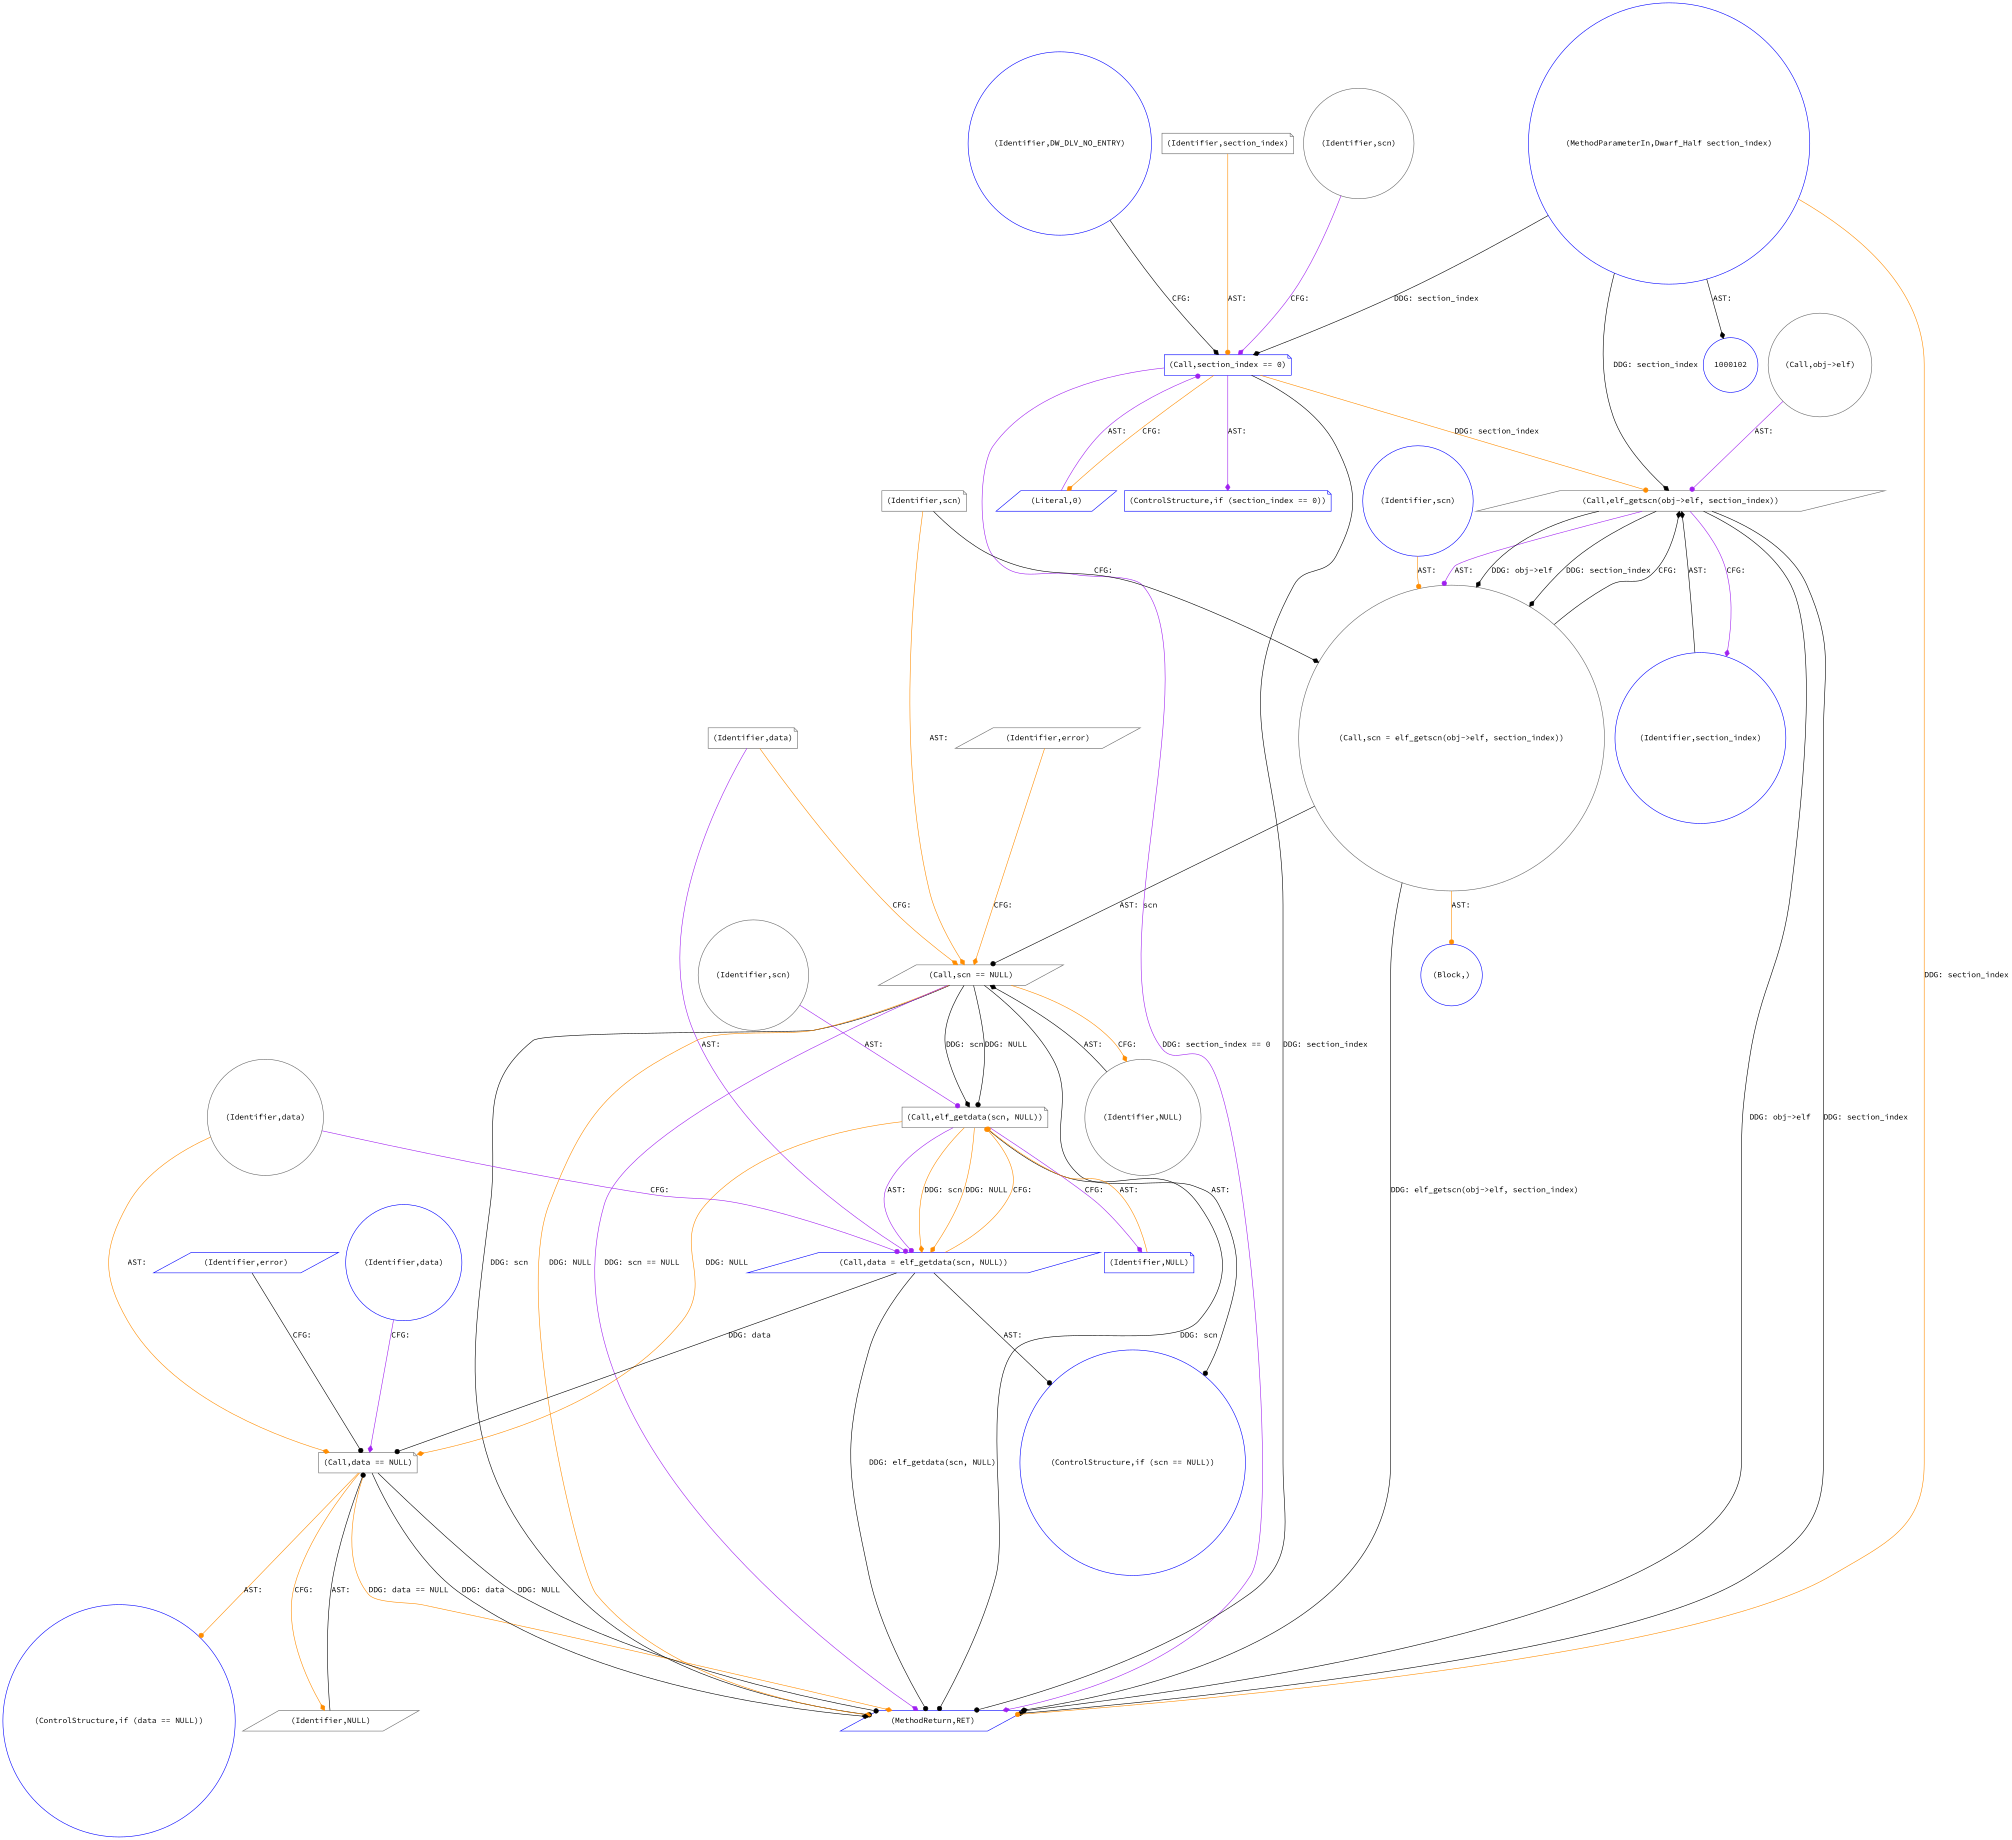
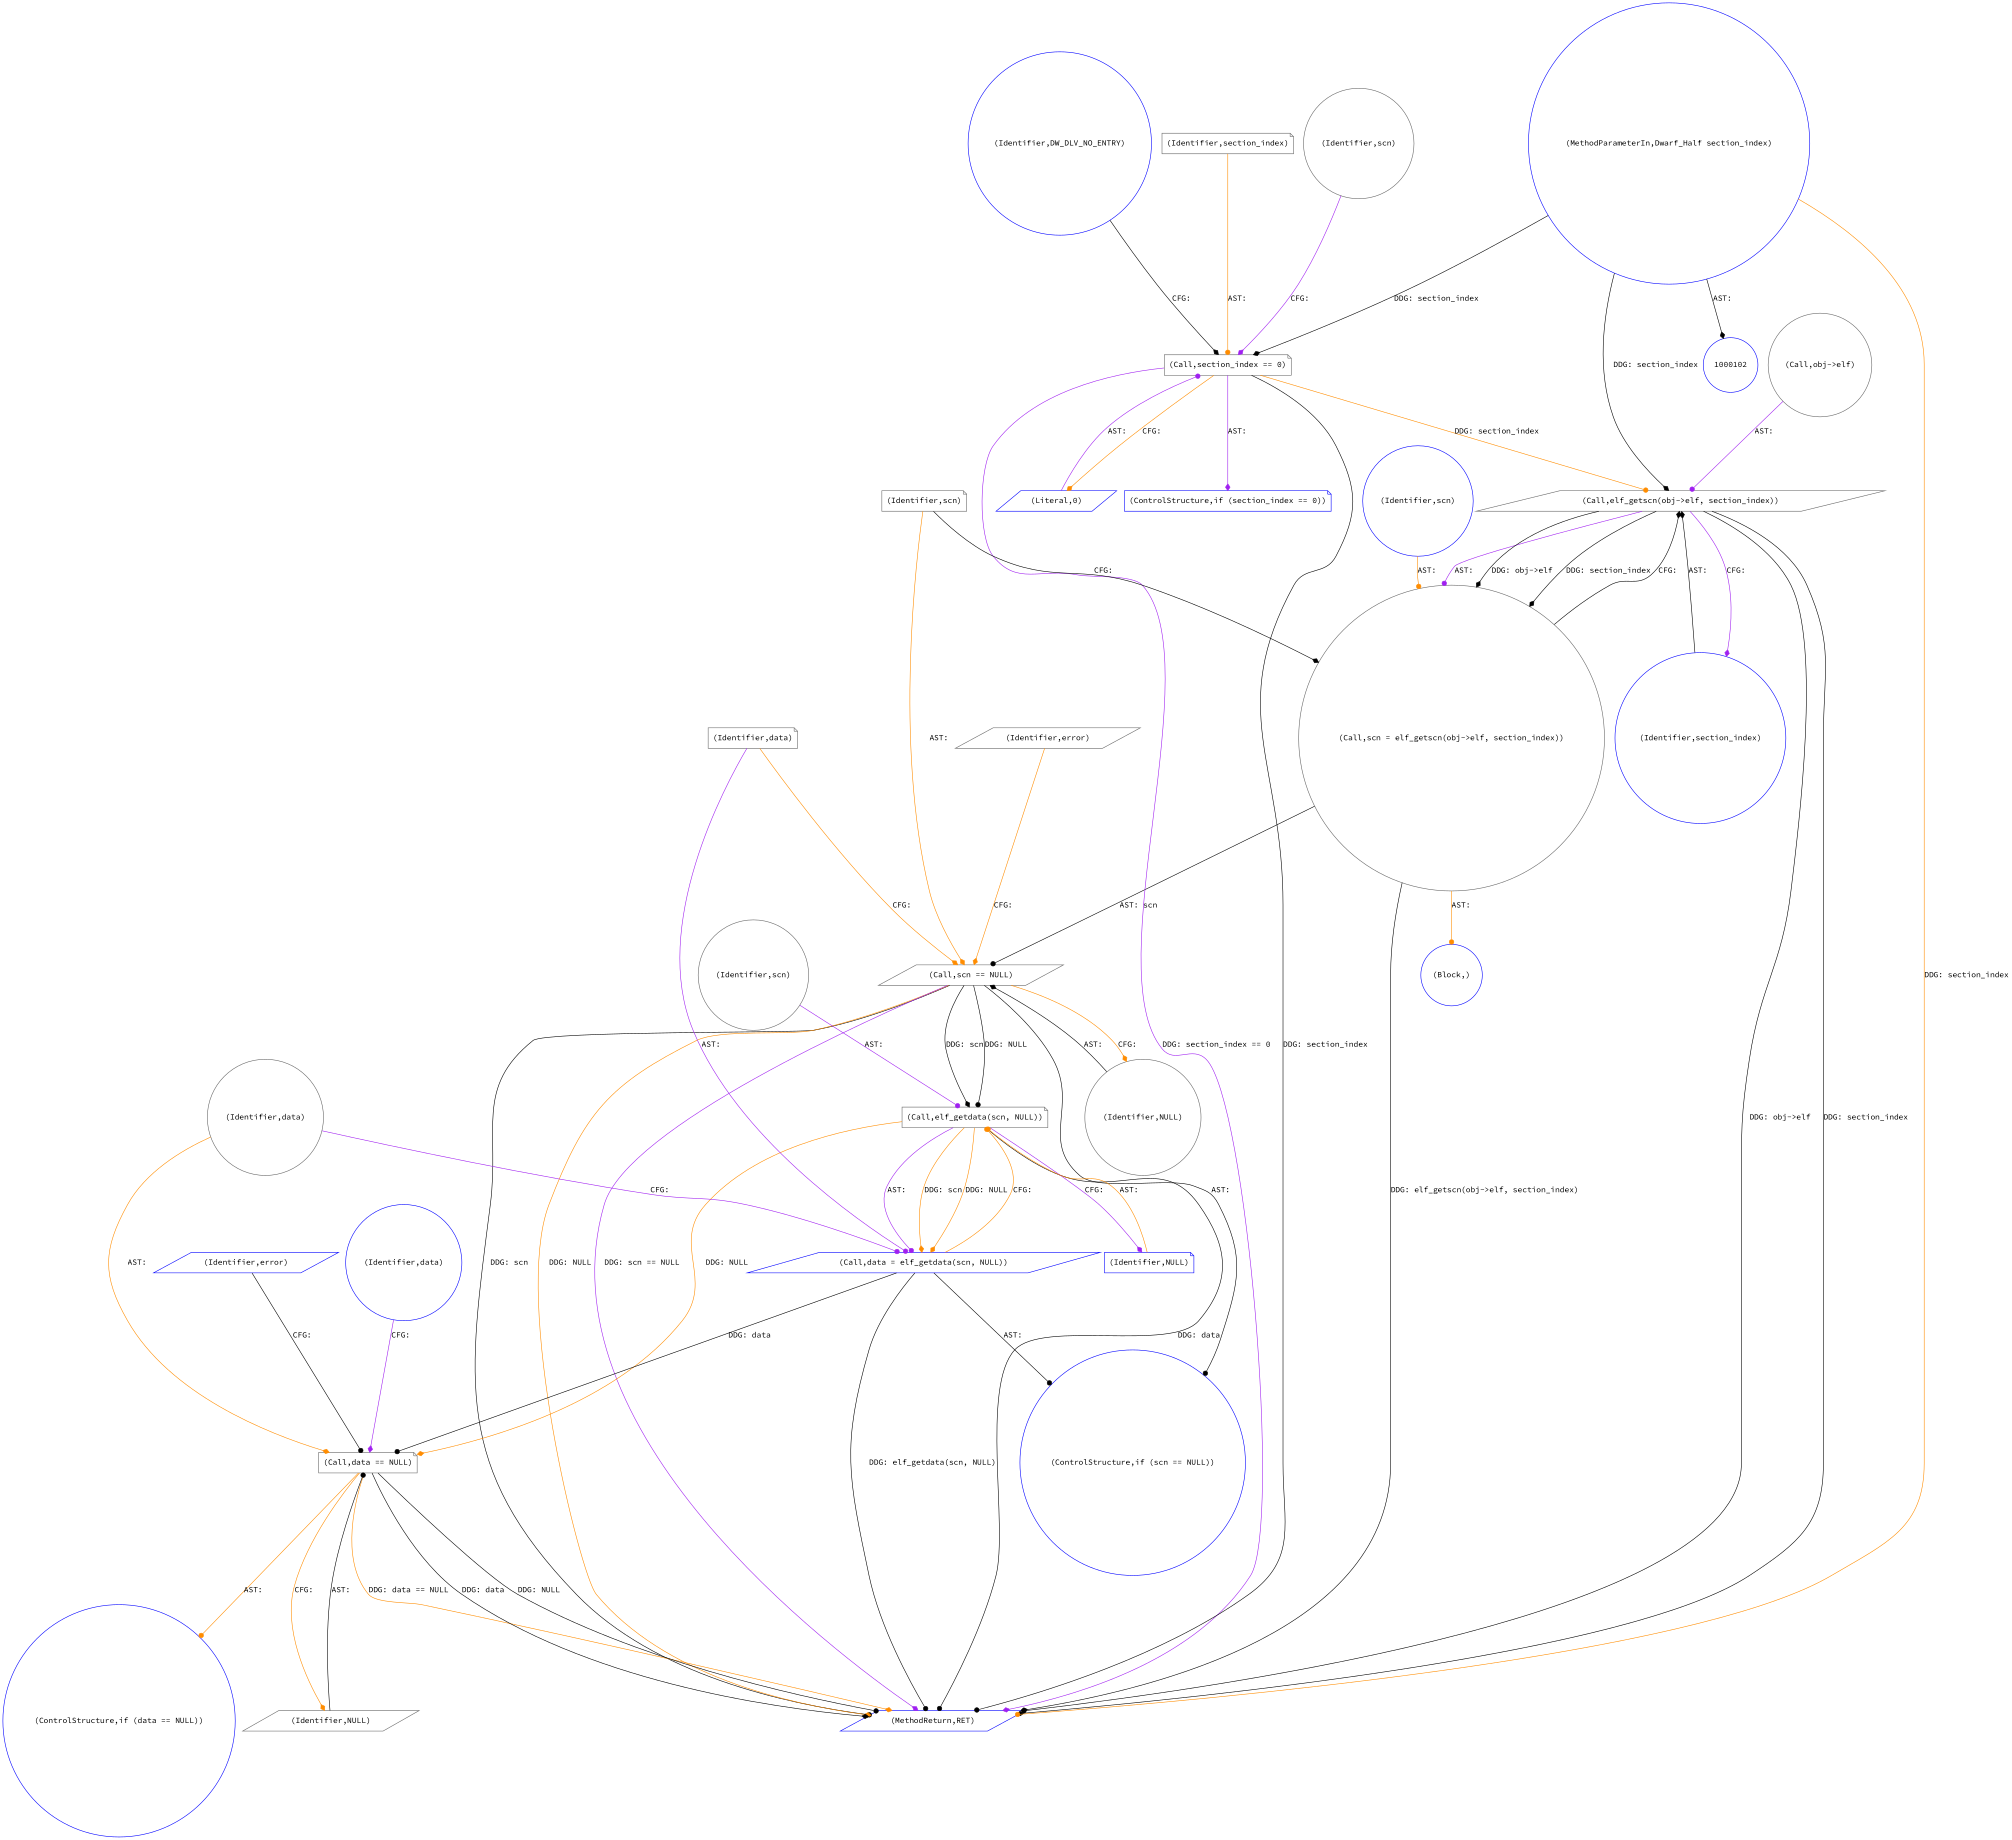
  digraph {
    fontname="Source Code Pro"
    node [color=blue fontname="Source Code Pro" shape=circle]
    edge [arrowhead=diamond color=black fontname="Source Code Pro"]
    n1 [color=gray40 label="(Call,elf_getscn(obj->elf, section_index))" shape=parallelogram]
    n2 [color=gray40 label="(Call,scn = elf_getscn(obj->elf, section_index))"]
    n3 [label="(MethodReturn,RET)" shape=parallelogram]
    n4 [label="(Identifier,section_index)"]
    n5 [color=gray40 label="(Call,scn == NULL)" shape=parallelogram]
    n6 [label="(Block,)"]
-   n7 [label="(Call,section_index == 0)" shape=note]
+   n7 [color=gray40 label="(Call,section_index == 0)" shape=note]
    n8 [label="(Literal,0)" shape=parallelogram]
    n9 [label="(ControlStructure,if (section_index == 0))" shape=note]
    n10 [label="(MethodParameterIn,Dwarf_Half section_index)"]
    1000102
    n12 [color=gray40 label="(Call,elf_getdata(scn, NULL))" shape=note]
    n13 [color=gray40 label="(Identifier,NULL)"]
    n14 [label="(ControlStructure,if (scn == NULL))"]
    n15 [label="(Call,data = elf_getdata(scn, NULL))" shape=parallelogram]
    n16 [color=gray40 label="(Call,data == NULL)" shape=note]
    n17 [label="(Identifier,NULL)" shape=note]
    n18 [label="(ControlStructure,if (data == NULL))"]
    n19 [color=gray40 label="(Identifier,NULL)" shape=parallelogram]
    n20 [color=gray40 label="(Identifier,data)" shape=note]
    n21 [color=gray40 label="(Identifier,data)"]
    n22 [color=gray40 label="(Identifier,scn)" shape=note]
    n23 [label="(Identifier,DW_DLV_NO_ENTRY)"]
    n24 [color=gray40 label="(Identifier,scn)"]
    n25 [label="(Identifier,scn)"]
    n26 [color=gray40 label="(Identifier,error)" shape=parallelogram]
    n27 [color=gray40 label="(Identifier,section_index)" shape=note]
    n28 [label="(Identifier,error)" shape=parallelogram]
    n29 [color=gray40 label="(Call,obj->elf)"]
    n30 [color=gray40 label="(Identifier,scn)"]
    n31 [label="(Identifier,data)"]
    n1 -> n2 [arrowhead=dot color=purple label="AST: "]
    n1 -> n2 [label="DDG: obj->elf"]
    n1 -> n2 [label="DDG: section_index"]
    n1 -> n3 [arrowhead=dot label="DDG: obj->elf"]
    n1 -> n3 [label="DDG: section_index"]
    n1 -> n4 [color=purple label="CFG: "]
    n2 -> n1 [label="CFG: "]
    n2 -> n3 [label="DDG: elf_getscn(obj->elf, section_index)"]
    n2 -> n5 [arrowhead=dot label="AST: scn"]
    n2 -> n6 [arrowhead=dot color=darkorange label="AST: "]
    n4 -> n1 [label="AST: "]
    n5 -> n3 [arrowhead=dot label="DDG: scn"]
    n5 -> n3 [color=darkorange label="DDG: NULL"]
    n5 -> n3 [color=purple label="DDG: scn == NULL"]
    n5 -> n12 [label="DDG: scn"]
    n5 -> n12 [arrowhead=dot label="DDG: NULL"]
    n5 -> n13 [color=darkorange label="CFG: "]
    n5 -> n14 [arrowhead=dot label="AST: "]
    n7 -> n1 [arrowhead=dot color=darkorange label="DDG: section_index"]
    n7 -> n3 [color=purple label="DDG: section_index == 0"]
    n7 -> n3 [arrowhead=dot label="DDG: section_index"]
    n7 -> n8 [color=darkorange label="CFG: "]
    n7 -> n9 [color=purple label="AST: "]
    n8 -> n7 [arrowhead=dot color=purple label="AST: "]
    n10 -> n1 [label="DDG: section_index"]
    n10 -> n3 [arrowhead=dot color=darkorange label="DDG: section_index"]
    n10 -> n7 [label="DDG: section_index"]
    n10 -> 1000102 [label="AST: "]
-   n12 -> n3 [arrowhead=dot label="DDG: scn"]
+   n12 -> n3 [arrowhead=dot label="DDG: data"]
    n12 -> n15 [arrowhead=dot color=purple label="AST: "]
    n12 -> n15 [color=darkorange label="DDG: scn"]
    n12 -> n15 [color=darkorange label="DDG: NULL"]
    n12 -> n16 [color=darkorange label="DDG: NULL"]
    n12 -> n17 [color=purple label="CFG: "]
    n13 -> n5 [label="AST: "]
    n15 -> n3 [arrowhead=dot label="DDG: elf_getdata(scn, NULL)"]
    n15 -> n12 [arrowhead=dot color=darkorange label="CFG: "]
    n15 -> n14 [arrowhead=dot label="AST: "]
    n15 -> n16 [arrowhead=dot label="DDG: data"]
    n16 -> n3 [color=darkorange label="DDG: data == NULL"]
    n16 -> n3 [label="DDG: data"]
    n16 -> n3 [arrowhead=dot label="DDG: NULL"]
    n16 -> n18 [arrowhead=dot color=darkorange label="AST: "]
    n16 -> n19 [color=darkorange label="CFG: "]
    n17 -> n12 [arrowhead=dot color=darkorange label="AST: "]
    n19 -> n16 [arrowhead=dot label="AST: "]
    n20 -> n5 [color=darkorange label="CFG: "]
    n20 -> n15 [arrowhead=dot color=purple label="AST: "]
    n21 -> n15 [arrowhead=dot color=purple label="CFG: "]
    n21 -> n16 [color=darkorange label="AST: "]
    n22 -> n2 [label="CFG: "]
    n22 -> n5 [color=darkorange label="AST: "]
    n23 -> n7 [label="CFG: "]
    n24 -> n12 [arrowhead=dot color=purple label="AST: "]
    n25 -> n2 [arrowhead=dot color=darkorange label="AST: "]
    n26 -> n5 [color=darkorange label="CFG: "]
    n27 -> n7 [arrowhead=dot color=darkorange label="AST: "]
    n28 -> n16 [arrowhead=dot label="CFG: "]
    n29 -> n1 [arrowhead=dot color=purple label="AST: "]
    n30 -> n7 [color=purple label="CFG: "]
    n31 -> n16 [color=purple label="CFG: "]
  }
